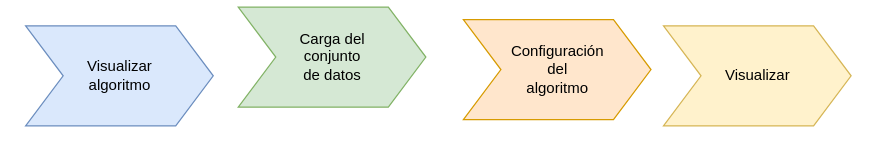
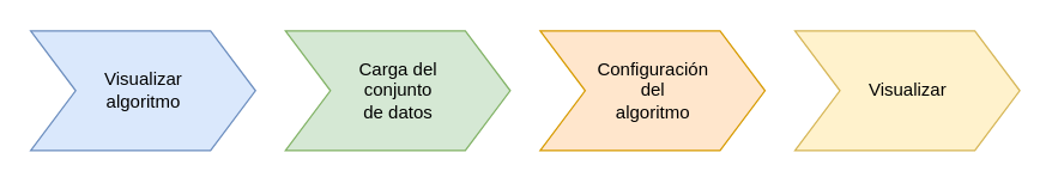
  <mxCell id="0" />
  <mxCell id="1" parent="0" />
  <mxCell id="2" value="Visualizar" style="html=1;shadow=0;dashed=0;align=center;verticalAlign=middle;shape=mxgraph.arrows2.arrow;dy=0;dx=30;notch=30;fillColor=#fff2cc;strokeColor=#d6b656;" vertex="1" parent="1"><mxGeometry x="530" y="20" width="150" height="80" as="geometry" /></mxCell>
  <mxCell id="3" value="Visualizar&lt;br&gt;algoritmo" style="html=1;shadow=0;dashed=0;align=center;verticalAlign=middle;shape=mxgraph.arrows2.arrow;dy=0;dx=30;notch=30;fillColor=#dae8fc;strokeColor=#6c8ebf;" vertex="1" parent="1"><mxGeometry x="20" y="20" width="150" height="80" as="geometry" /></mxCell>
- <mxCell id="4" value="&lt;div&gt;Carga del&lt;/div&gt;&lt;div&gt;conjunto&lt;/div&gt;&lt;div&gt;de datos&lt;br&gt;&lt;/div&gt;" style="html=1;shadow=0;dashed=0;align=center;verticalAlign=middle;shape=mxgraph.arrows2.arrow;dy=0;dx=30;notch=30;fillColor=#d5e8d4;strokeColor=#82b366;" vertex="1" parent="1"><mxGeometry x="190" y="5" width="150" height="80" as="geometry" /></mxCell>
- <mxCell id="5" value="&lt;div&gt;Configuración&lt;/div&gt;&lt;div&gt;del&lt;/div&gt;&lt;div&gt;algoritmo&lt;br&gt;&lt;/div&gt;" style="html=1;shadow=0;dashed=0;align=center;verticalAlign=middle;shape=mxgraph.arrows2.arrow;dy=0;dx=30;notch=30;fillColor=#ffe6cc;strokeColor=#d79b00;" vertex="1" parent="1"><mxGeometry x="370" y="15" width="150" height="80" as="geometry" /></mxCell>
+ <mxCell id="4" value="&lt;div&gt;Carga del&lt;/div&gt;&lt;div&gt;conjunto&lt;/div&gt;&lt;div&gt;de datos&lt;br&gt;&lt;/div&gt;" style="html=1;shadow=0;dashed=0;align=center;verticalAlign=middle;shape=mxgraph.arrows2.arrow;dy=0;dx=30;notch=30;fillColor=#d5e8d4;strokeColor=#82b366;" vertex="1" parent="1"><mxGeometry x="190" y="20" width="150" height="80" as="geometry" /></mxCell>
+ <mxCell id="5" value="&lt;div&gt;Configuración&lt;/div&gt;&lt;div&gt;del&lt;/div&gt;&lt;div&gt;algoritmo&lt;br&gt;&lt;/div&gt;" style="html=1;shadow=0;dashed=0;align=center;verticalAlign=middle;shape=mxgraph.arrows2.arrow;dy=0;dx=30;notch=30;fillColor=#ffe6cc;strokeColor=#d79b00;" vertex="1" parent="1"><mxGeometry x="360" y="20" width="150" height="80" as="geometry" /></mxCell>
